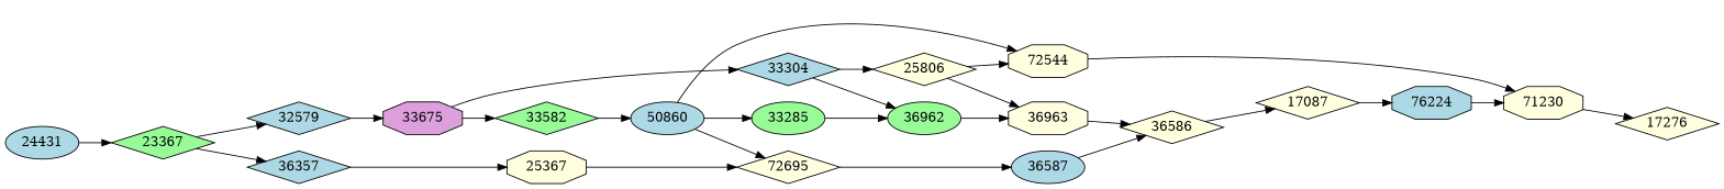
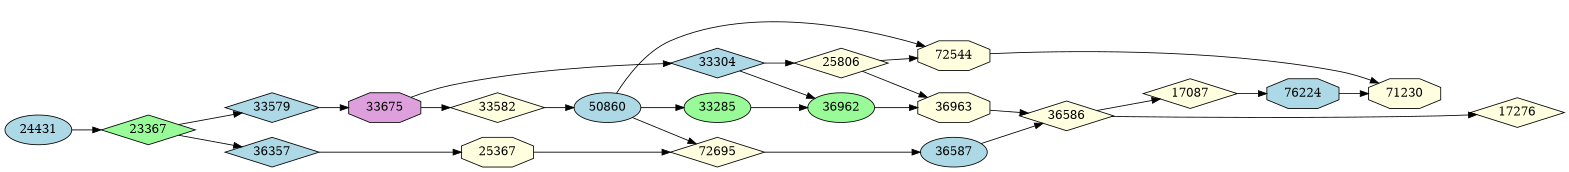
  strict digraph {
    rankdir=LR
    node [fillcolor=lightyellow shape=diamond style=filled]
    n1 [label=17276]
    n2 [label=71230 shape=octagon]
    n3 [label=72544 shape=octagon]
    n4 [fillcolor=lightblue label=76224 shape=octagon]
    n5 [fillcolor=lightblue label=50860 shape=ellipse]
    n6 [label=72695]
    n7 [fillcolor=palegreen label=33285 shape=ellipse]
    n8 [fillcolor=lightblue label=36587 shape=ellipse]
    n9 [fillcolor=palegreen label=36962 shape=ellipse]
    n10 [label=25806]
    n11 [label=36963 shape=octagon]
    n12 [label=36586]
    n13 [label=17087]
-   n14 [fillcolor=palegreen label=33582]
+   n14 [label=33582]
    n15 [fillcolor=lightblue label=33304]
    n16 [fillcolor=plum label=33675 shape=octagon]
-   n17 [fillcolor=lightblue label=32579]
+   n17 [fillcolor=lightblue label=33579]
    n18 [fillcolor=palegreen label=23367]
    n19 [fillcolor=lightblue label=36357]
    n20 [label=25367 shape=octagon]
    n21 [fillcolor=lightblue label=24431 shape=ellipse]
-   n2 -> n1
+   n12 -> n1
    n3 -> n2
    n4 -> n2
    n5 -> n3
    n5 -> n6
    n5 -> n7
    n6 -> n8
    n7 -> n9
    n8 -> n12
    n9 -> n11
    n10 -> n3
    n10 -> n11
    n11 -> n12
    n12 -> n13
    n13 -> n4
    n14 -> n5
    n15 -> n9
    n15 -> n10
    n16 -> n14
    n16 -> n15
    n17 -> n16
    n18 -> n17
    n18 -> n19
    n19 -> n20
    n20 -> n6
    n21 -> n18
  }
